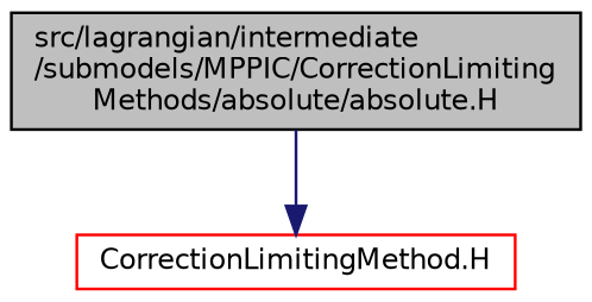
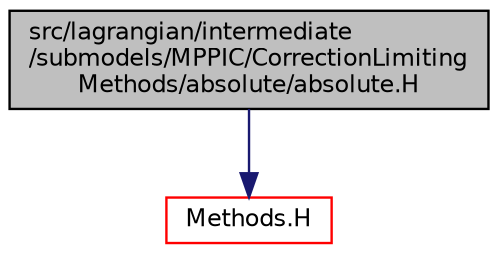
  digraph {
    fontname="DejaVu Sans"
    node [fontname="DejaVu Sans" fontsize=10 shape=record]
    n1 [color=black fillcolor=grey75 fontcolor=black height=0.2 label="src/lagrangian/intermediate\l/submodels/MPPIC/CorrectionLimiting\lMethods/absolute/absolute.H" style=filled width=0.4]
-   n2 [color=red height=0.2 label="CorrectionLimitingMethod.H" width=0.4]
+   n2 [color=red height=0.2 label="Methods.H" width=0.4]
    n1 -> n2 [color=midnightblue fontname="DejaVu Sans" fontsize=10 labelfontname=FreeSans labelfontsize=10 style=solid]
  }
